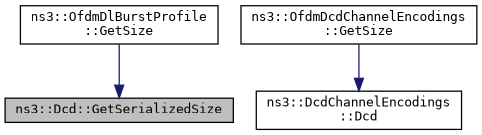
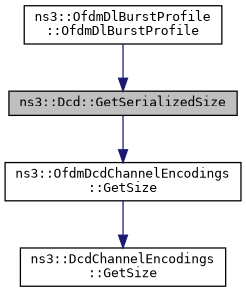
  digraph {
    fontname="DejaVu Sans Mono"
    rankdir=TB
    node [color=black fillcolor=white fontname="DejaVu Sans Mono" fontsize=10 shape=record style=filled]
    edge [color=midnightblue fontname="DejaVu Sans Mono" fontsize=10 labelfontname=Helvetica labelfontsize=10 style=solid]
    n1 [fillcolor=grey75 fontcolor=black height=0.2 label="ns3::Dcd::GetSerializedSize" width=0.4]
    n2 [height=0.2 label="ns3::OfdmDcdChannelEncodings\l::GetSize" width=0.4]
-   n3 [height=0.2 label="ns3::DcdChannelEncodings\l::Dcd" width=0.4]
-   n4 [height=0.2 label="ns3::OfdmDlBurstProfile\l::GetSize" width=0.4]
+   n3 [height=0.2 label="ns3::DcdChannelEncodings\l::GetSize" width=0.4]
+   n4 [height=0.2 label="ns3::OfdmDlBurstProfile\l::OfdmDlBurstProfile" width=0.4]
+   n1 -> n2
    n2 -> n3
    n4 -> n1
  }
